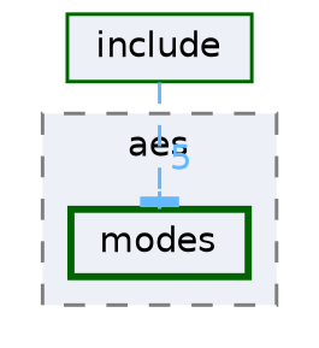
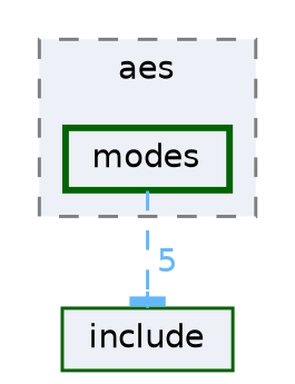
  digraph {
    compound=true
    node [color=darkgreen fillcolor="#edf0f7" fontname=Helvetica fontsize=10 shape=box]
    n1 [height=0.2 label=modes style="filled,bold" width=0.4]
    n2 [height=0.2 label=include style=filled width=0.4]
    subgraph cluster_1 {
      bgcolor="#edf0f7"
      fontname=Helvetica
      fontsize=10
      label=aes
      pencolor=grey50
      style="filled,dashed"
      n1
    }
-   n2 -> n1 [color=steelblue1 fontcolor=steelblue1 fontname=Helvetica fontsize=10 headlabel=5 labeldistance=1.5 labelfontname=Helvetica labelfontsize=10 style=dashed arrowhead=tee]
+   n1 -> n2 [color=steelblue1 fontcolor=steelblue1 fontname=Helvetica fontsize=10 headlabel=5 labeldistance=1.5 labelfontname=Helvetica labelfontsize=10 style=dashed arrowhead=tee]
  }
